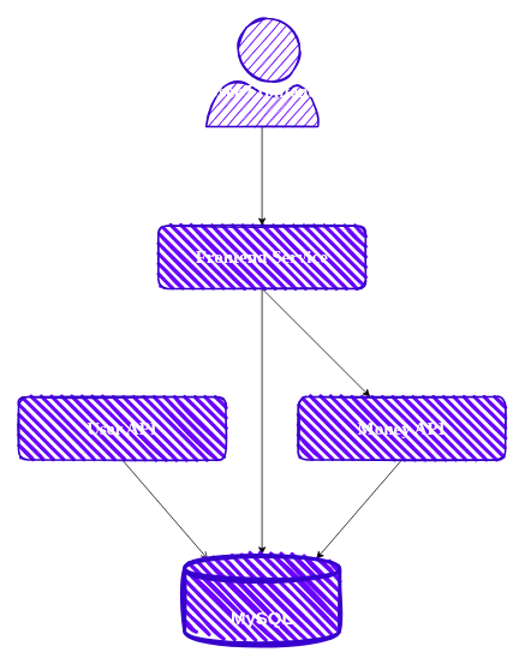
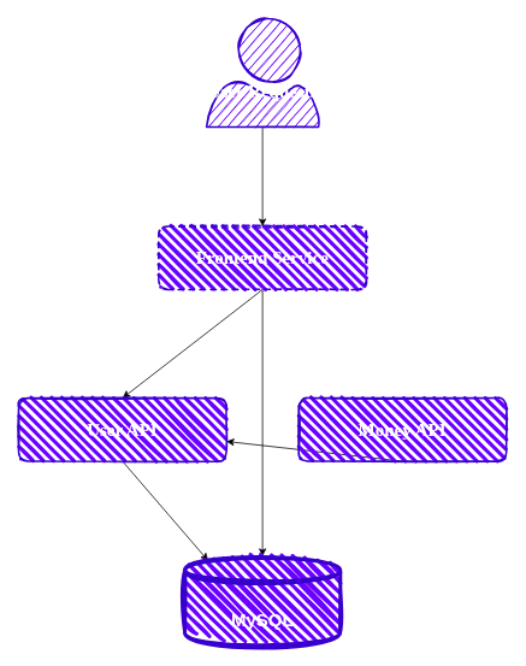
  <mxCell id="0" />
  <mxCell id="1" parent="0" />
- <mxCell id="2" style="edgeStyle=none;html=1;exitX=0.5;exitY=1;exitDx=0;exitDy=0;fontFamily=Verdana;fontSize=20;" edge="1" parent="1" source="4" target="8"><mxGeometry relative="1" as="geometry" /></mxCell>
+ <mxCell id="2" style="edgeStyle=none;html=1;exitX=0.5;exitY=1;exitDx=0;exitDy=0;entryX=0.5;entryY=0;entryDx=0;entryDy=0;fontFamily=Verdana;fontSize=20;" edge="1" parent="1" source="4" target="6"><mxGeometry relative="1" as="geometry" /></mxCell>
  <mxCell id="3" style="edgeStyle=none;html=1;exitX=0.5;exitY=1;exitDx=0;exitDy=0;fontFamily=Verdana;fontSize=20;" edge="1" parent="1" source="4" target="9"><mxGeometry relative="1" as="geometry" /></mxCell>
- <mxCell id="4" value="&lt;h2&gt;&lt;font face=&quot;Verdana&quot; style=&quot;font-size: 20px;&quot;&gt;&lt;b style=&quot;&quot;&gt;Frontend Service&lt;/b&gt;&lt;/font&gt;&lt;/h2&gt;" style="rounded=1;whiteSpace=wrap;html=1;strokeWidth=2;fillWeight=4;hachureGap=8;hachureAngle=45;sketch=1;fillColor=#6a00ff;fontColor=#ffffff;strokeColor=#3700CC;" vertex="1" parent="1"><mxGeometry x="175" y="250" width="230" height="70" as="geometry" /></mxCell>
- <mxCell id="5" style="edgeStyle=none;html=1;exitX=0.5;exitY=1;exitDx=0;exitDy=0;entryX=0.15;entryY=0.05;entryDx=0;entryDy=0;entryPerimeter=0;fontFamily=Verdana;fontSize=20;endArrow=open;" edge="1" parent="1" source="6" target="9"><mxGeometry relative="1" as="geometry" /></mxCell>
+ <mxCell id="4" value="&lt;h2&gt;&lt;font face=&quot;Verdana&quot; style=&quot;font-size: 20px;&quot;&gt;&lt;b style=&quot;&quot;&gt;Frontend Service&lt;/b&gt;&lt;/font&gt;&lt;/h2&gt;" style="rounded=1;whiteSpace=wrap;html=1;strokeWidth=2;fillWeight=4;hachureGap=8;hachureAngle=45;sketch=1;fillColor=#6a00ff;fontColor=#ffffff;strokeColor=#3700CC;dashed=1;" vertex="1" parent="1"><mxGeometry x="175" y="250" width="230" height="70" as="geometry" /></mxCell>
+ <mxCell id="5" style="edgeStyle=none;html=1;exitX=0.5;exitY=1;exitDx=0;exitDy=0;entryX=0.15;entryY=0.05;entryDx=0;entryDy=0;entryPerimeter=0;fontFamily=Verdana;fontSize=20;" edge="1" parent="1" source="6" target="9"><mxGeometry relative="1" as="geometry" /></mxCell>
  <mxCell id="6" value="&lt;font face=&quot;Verdana&quot;&gt;&lt;span style=&quot;font-size: 20px;&quot;&gt;&lt;b&gt;User API&lt;/b&gt;&lt;br&gt;&lt;/span&gt;&lt;/font&gt;" style="rounded=1;whiteSpace=wrap;html=1;strokeWidth=2;fillWeight=4;hachureGap=8;hachureAngle=45;sketch=1;fillColor=#6a00ff;fontColor=#ffffff;strokeColor=#3700CC;" vertex="1" parent="1"><mxGeometry x="20" y="440" width="230" height="70" as="geometry" /></mxCell>
- <mxCell id="7" style="edgeStyle=none;html=1;entryX=0.85;entryY=0.05;entryDx=0;entryDy=0;entryPerimeter=0;fontFamily=Verdana;fontSize=20;exitX=0.5;exitY=1;exitDx=0;exitDy=0;" edge="1" parent="1" source="8" target="9"><mxGeometry relative="1" as="geometry" /></mxCell>
+ <mxCell id="7" style="edgeStyle=none;html=1;fontFamily=Verdana;fontSize=20;exitX=0.5;exitY=1;exitDx=0;exitDy=0;" edge="1" parent="1" source="8" target="6"><mxGeometry relative="1" as="geometry" /></mxCell>
  <mxCell id="8" value="&lt;font face=&quot;Verdana&quot;&gt;&lt;span style=&quot;font-size: 20px;&quot;&gt;&lt;b&gt;Money API&lt;/b&gt;&lt;br&gt;&lt;/span&gt;&lt;/font&gt;" style="rounded=1;whiteSpace=wrap;html=1;strokeWidth=2;fillWeight=4;hachureGap=8;hachureAngle=45;sketch=1;fillColor=#6a00ff;fontColor=#ffffff;strokeColor=#3700CC;" vertex="1" parent="1"><mxGeometry x="330" y="440" width="230" height="70" as="geometry" /></mxCell>
  <mxCell id="9" value="&lt;b&gt;&lt;font style=&quot;font-size: 20px;&quot;&gt;MySQL&lt;/font&gt;&lt;/b&gt;" style="shape=datastore;whiteSpace=wrap;html=1;fontFamily=Helvetica;fontSize=12;fillColor=#6a00ff;fontColor=#ffffff;strokeColor=#3700CC;sketch=1;curveFitting=1;jiggle=2;strokeWidth=4;shadow=0;rounded=1;fillWeight=4;hachureGap=8;hachureAngle=45;" vertex="1" parent="1"><mxGeometry x="204" y="615" width="172" height="100" as="geometry" /></mxCell>
  <mxCell id="10" style="edgeStyle=none;html=1;exitX=0.5;exitY=1;exitDx=0;exitDy=0;exitPerimeter=0;entryX=0.5;entryY=0;entryDx=0;entryDy=0;fontFamily=Verdana;fontSize=20;" edge="1" parent="1" source="11" target="4"><mxGeometry relative="1" as="geometry" /></mxCell>
  <mxCell id="11" value="" style="verticalLabelPosition=bottom;html=1;verticalAlign=top;align=center;strokeColor=#3700CC;fillColor=#6a00ff;shape=mxgraph.azure.user;shadow=0;sketch=1;strokeWidth=2;fontFamily=Verdana;fontSize=20;fontColor=#ffffff;" vertex="1" parent="1"><mxGeometry x="228" y="20" width="124" height="120" as="geometry" /></mxCell>
- <mxCell id="12" value="User Frontend" style="text;html=1;align=center;verticalAlign=middle;resizable=0;points=[];autosize=1;strokeColor=none;fillColor=none;fontSize=20;fontFamily=Verdana;fontColor=#FFFFFF;fontStyle=1" vertex="1" parent="1"><mxGeometry x="200" y="80" width="180" height="40" as="geometry" /></mxCell>
+ <mxCell id="12" value="User Requests" style="text;html=1;align=center;verticalAlign=middle;resizable=0;points=[];autosize=1;strokeColor=none;fillColor=none;fontSize=20;fontFamily=Verdana;fontColor=#FFFFFF;fontStyle=1" vertex="1" parent="1"><mxGeometry x="200" y="80" width="180" height="40" as="geometry" /></mxCell>
